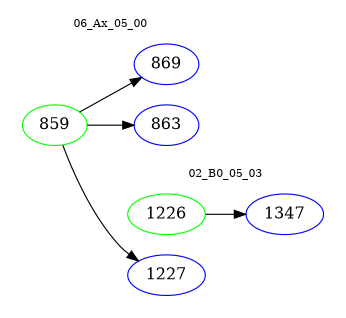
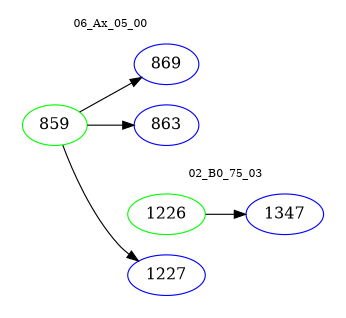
  digraph {
    rankdir=LR
    node [color=blue]
    edge [color=black]
    n1 [color=green label=859]
    n2 [label=863]
    n3 [label=869]
    n4 [color=green label=1226]
    n5 [label=1227]
    n6 [label=1347]
    subgraph cluster_1 {
      color=white
      fontsize=10
      label="06_Ax_05_00"
      n1
      n2
      n3
    }
    subgraph cluster_2 {
      color=white
      fontsize=10
-     label="02_B0_05_03"
+     label="02_B0_75_03"
      n4
      n5
      n6
    }
    n1 -> n2
    n1 -> n3
    n1 -> n5
    n4 -> n6
  }
